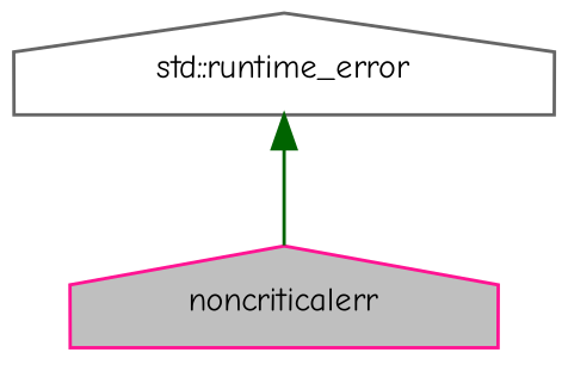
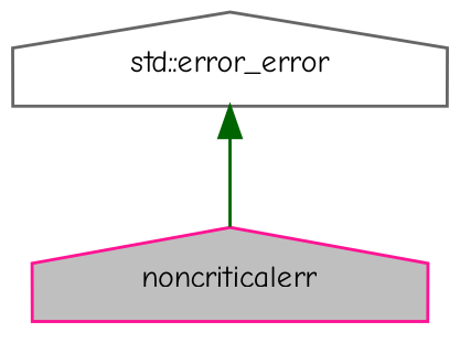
  digraph {
    fontname="Comic Neue"
    node [fontname="Comic Neue" fontsize=10 shape=house style=filled]
    n1 [color=deeppink fillcolor=grey75 fontcolor=black height=0.2 label=noncriticalerr width=0.4]
-   n2 [color=gray40 fillcolor=white height=0.2 label="std::runtime_error" width=0.4]
+   n2 [color=gray40 fillcolor=white height=0.2 label="std::error_error" width=0.4]
    n2 -> n1 [color=darkgreen dir=back fontname="Comic Neue" fontsize=10 labelfontname=Helvetica labelfontsize=10 style=solid]
  }
